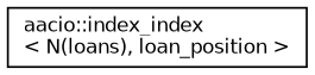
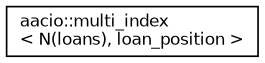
  digraph {
    rankdir=LR
-   n1 [color=black fillcolor=white fontname=Helvetica fontsize=10 height=0.2 label="aacio::index_index\l\< N(loans), loan_position \>" shape=box style=filled width=0.4]
+   n1 [color=black fillcolor=white fontname=Helvetica fontsize=10 height=0.2 label="aacio::multi_index\l\< N(loans), loan_position \>" shape=box style=filled width=0.4]
  }
